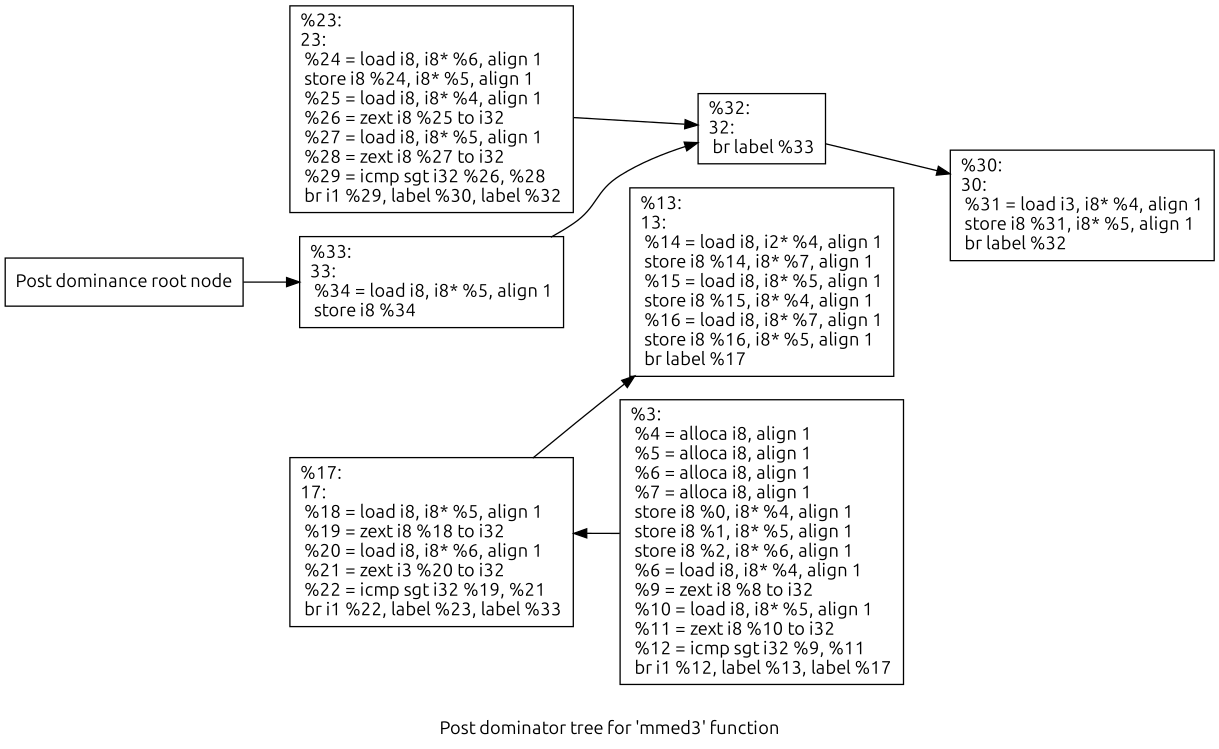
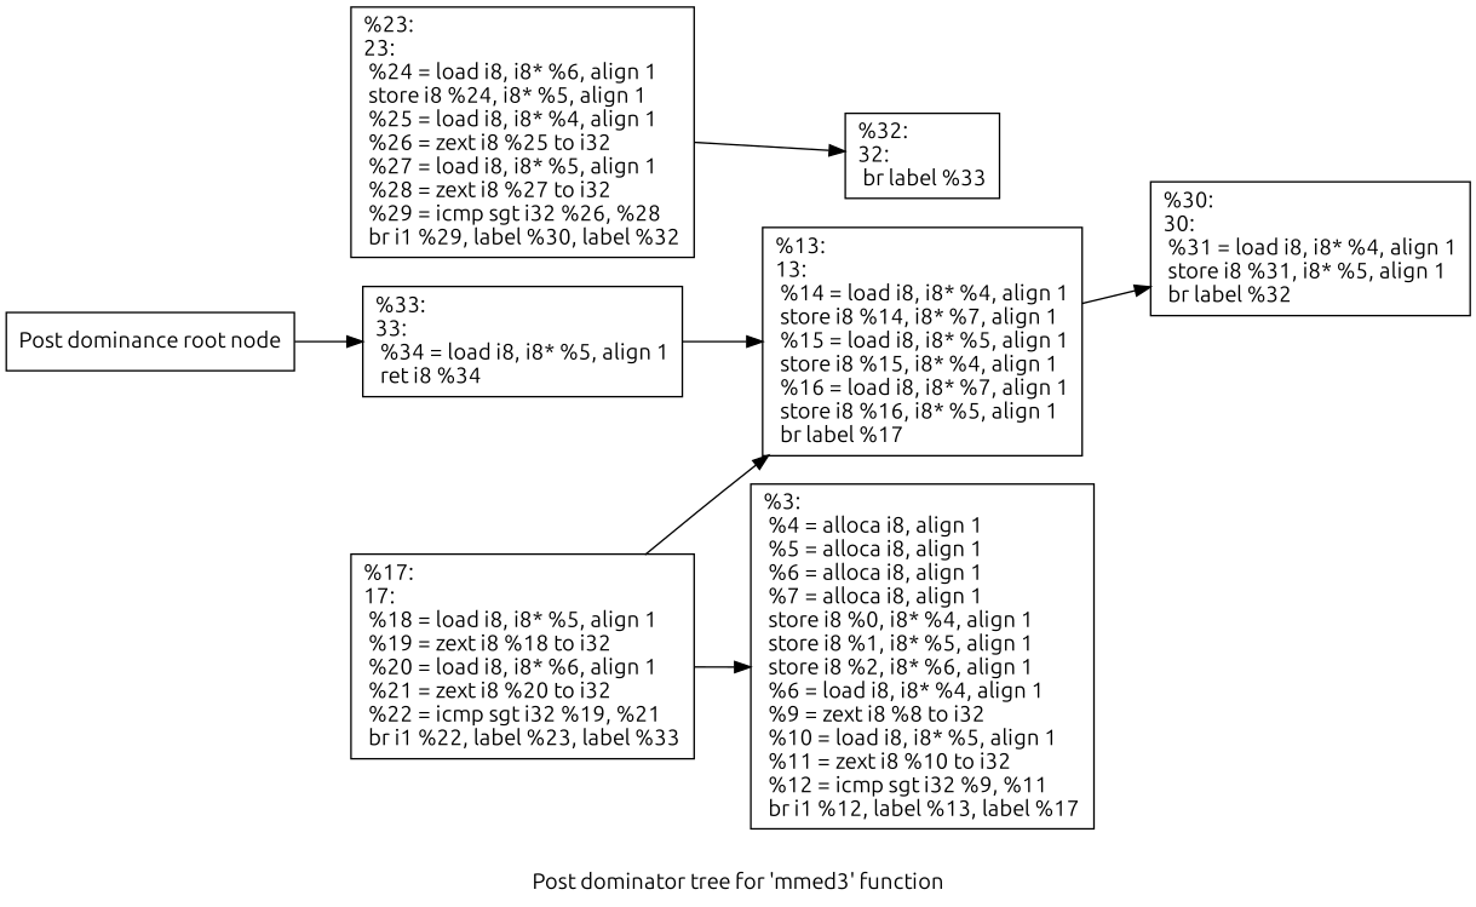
  digraph {
    fontname=Ubuntu
    label="Post dominator tree for 'mmed3' function"
    rankdir=LR
    node [fontname=Ubuntu shape=record]
    edge [fontname=Ubuntu]
    n1 [label="{Post dominance root node}"]
-   n2 [label="{%33:\l33:                                               \l  %34 = load i8, i8* %5, align 1\l  store i8 %34\l}"]
+   n2 [label="{%33:\l33:                                               \l  %34 = load i8, i8* %5, align 1\l  ret i8 %34\l}"]
    n3 [label="{%32:\l32:                                               \l  br label %33\l}"]
-   n4 [label="{%17:\l17:                                               \l  %18 = load i8, i8* %5, align 1\l  %19 = zext i8 %18 to i32\l  %20 = load i8, i8* %6, align 1\l  %21 = zext i3 %20 to i32\l  %22 = icmp sgt i32 %19, %21\l  br i1 %22, label %23, label %33\l}"]
+   n4 [label="{%17:\l17:                                               \l  %18 = load i8, i8* %5, align 1\l  %19 = zext i8 %18 to i32\l  %20 = load i8, i8* %6, align 1\l  %21 = zext i8 %20 to i32\l  %22 = icmp sgt i32 %19, %21\l  br i1 %22, label %23, label %33\l}"]
    n5 [label="{%3:\l  %4 = alloca i8, align 1\l  %5 = alloca i8, align 1\l  %6 = alloca i8, align 1\l  %7 = alloca i8, align 1\l  store i8 %0, i8* %4, align 1\l  store i8 %1, i8* %5, align 1\l  store i8 %2, i8* %6, align 1\l  %6 = load i8, i8* %4, align 1\l  %9 = zext i8 %8 to i32\l  %10 = load i8, i8* %5, align 1\l  %11 = zext i8 %10 to i32\l  %12 = icmp sgt i32 %9, %11\l  br i1 %12, label %13, label %17\l}"]
-   n6 [label="{%13:\l13:                                               \l  %14 = load i8, i2* %4, align 1\l  store i8 %14, i8* %7, align 1\l  %15 = load i8, i8* %5, align 1\l  store i8 %15, i8* %4, align 1\l  %16 = load i8, i8* %7, align 1\l  store i8 %16, i8* %5, align 1\l  br label %17\l}"]
-   n7 [label="{%30:\l30:                                               \l  %31 = load i3, i8* %4, align 1\l  store i8 %31, i8* %5, align 1\l  br label %32\l}"]
+   n6 [label="{%13:\l13:                                               \l  %14 = load i8, i8* %4, align 1\l  store i8 %14, i8* %7, align 1\l  %15 = load i8, i8* %5, align 1\l  store i8 %15, i8* %4, align 1\l  %16 = load i8, i8* %7, align 1\l  store i8 %16, i8* %5, align 1\l  br label %17\l}"]
+   n7 [label="{%30:\l30:                                               \l  %31 = load i8, i8* %4, align 1\l  store i8 %31, i8* %5, align 1\l  br label %32\l}"]
    n8 [label="{%23:\l23:                                               \l  %24 = load i8, i8* %6, align 1\l  store i8 %24, i8* %5, align 1\l  %25 = load i8, i8* %4, align 1\l  %26 = zext i8 %25 to i32\l  %27 = load i8, i8* %5, align 1\l  %28 = zext i8 %27 to i32\l  %29 = icmp sgt i32 %26, %28\l  br i1 %29, label %30, label %32\l}"]
    n1 -> n2
-   n2 -> n3
-   n3 -> n7
-   n5 -> n4
+   n2 -> n6
+   n6 -> n7
+   n4 -> n5
    n4 -> n6
    n8 -> n3
  }
